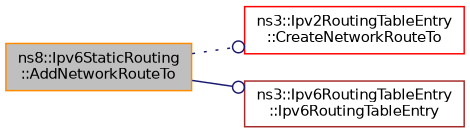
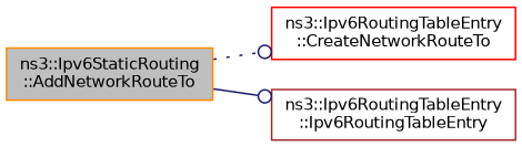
  digraph {
    rankdir=LR
    node [fillcolor=white fontname=Helvetica fontsize=10 shape=record style=filled]
    edge [arrowhead=odot color=midnightblue fontname=Helvetica fontsize=10 labelfontname=Helvetica labelfontsize=10]
-   n1 [color=darkorange fillcolor=grey75 fontcolor=black height=0.2 label="ns8::Ipv6StaticRouting\l::AddNetworkRouteTo" width=0.4]
-   n2 [color=red height=0.2 label="ns3::Ipv2RoutingTableEntry\l::CreateNetworkRouteTo" width=0.4]
+   n1 [color=darkorange fillcolor=grey75 fontcolor=black height=0.2 label="ns3::Ipv6StaticRouting\l::AddNetworkRouteTo" width=0.4]
+   n2 [color=red height=0.2 label="ns3::Ipv6RoutingTableEntry\l::CreateNetworkRouteTo" width=0.4]
    n3 [color=brown height=0.2 label="ns3::Ipv6RoutingTableEntry\l::Ipv6RoutingTableEntry" width=0.4]
    n1 -> n2 [style=dotted]
    n1 -> n3 [style=solid]
  }
